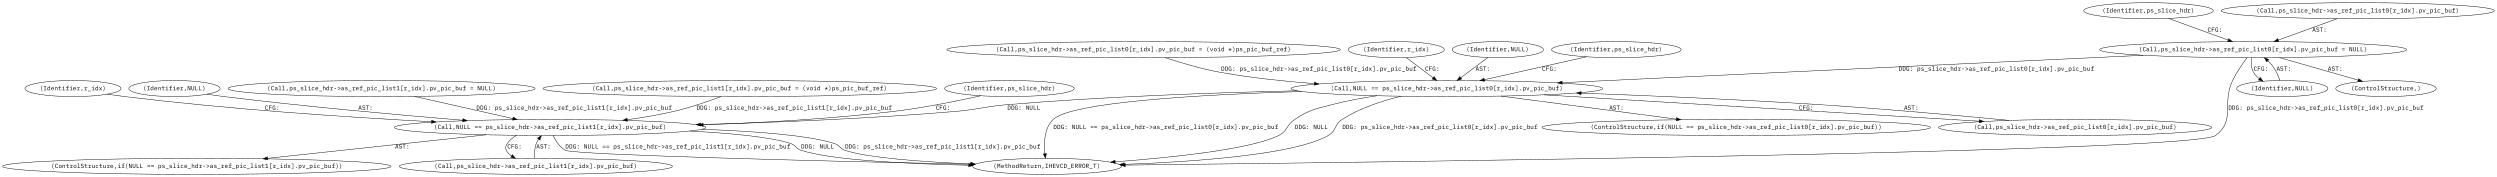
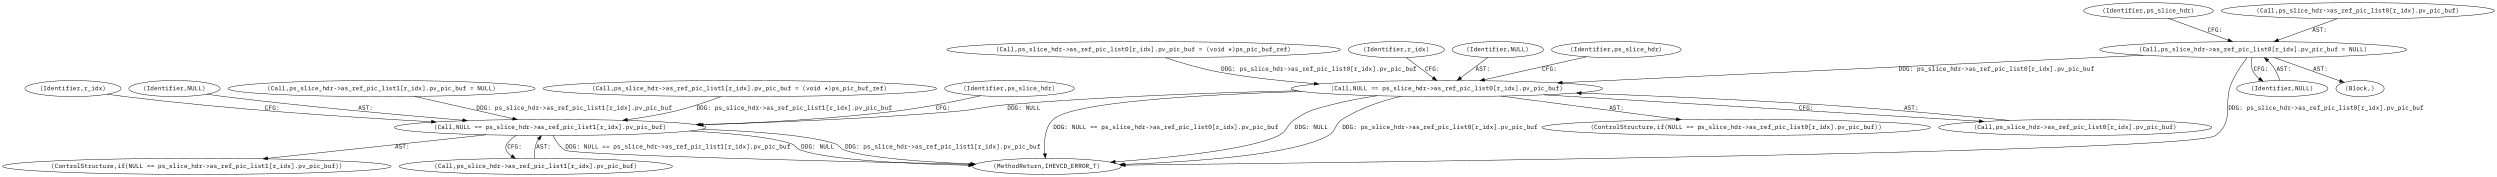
  digraph {
    fontname="IBM Plex Mono"
    node [fontname="IBM Plex Mono"]
    edge [fontname="IBM Plex Mono"]
    n1 [label="(Call,ps_slice_hdr->as_ref_pic_list0[r_idx].pv_pic_buf = NULL)"]
    n2 [label="(Call,NULL == ps_slice_hdr->as_ref_pic_list0[r_idx].pv_pic_buf)"]
    n3 [label="(MethodReturn,IHEVCD_ERROR_T)"]
    n4 [label="(Identifier,NULL)"]
-   n5 [label="(ControlStructure,)"]
+   n5 [label="(Block,)"]
    n6 [label="(Call,NULL == ps_slice_hdr->as_ref_pic_list1[r_idx].pv_pic_buf)"]
    n7 [label="(ControlStructure,if(NULL == ps_slice_hdr->as_ref_pic_list0[r_idx].pv_pic_buf))"]
    n8 [label="(Call,ps_slice_hdr->as_ref_pic_list0[r_idx].pv_pic_buf)"]
    n9 [label="(ControlStructure,if(NULL == ps_slice_hdr->as_ref_pic_list1[r_idx].pv_pic_buf))"]
    n10 [label="(Call,ps_slice_hdr->as_ref_pic_list1[r_idx].pv_pic_buf)"]
    n11 [label="(Identifier,r_idx)"]
    n12 [label="(Identifier,NULL)"]
    n13 [label="(Call,ps_slice_hdr->as_ref_pic_list1[r_idx].pv_pic_buf = NULL)"]
    n14 [label="(Call,ps_slice_hdr->as_ref_pic_list1[r_idx].pv_pic_buf = (void *)ps_pic_buf_ref)"]
    n15 [label="(Call,ps_slice_hdr->as_ref_pic_list0[r_idx].pv_pic_buf = (void *)ps_pic_buf_ref)"]
    n16 [label="(Identifier,ps_slice_hdr)"]
    n17 [label="(Call,ps_slice_hdr->as_ref_pic_list0[r_idx].pv_pic_buf)"]
    n18 [label="(Identifier,ps_slice_hdr)"]
    n19 [label="(Identifier,r_idx)"]
    n20 [label="(Identifier,NULL)"]
    n21 [label="(Identifier,ps_slice_hdr)"]
    n1 -> n2 [label="DDG: ps_slice_hdr->as_ref_pic_list0[r_idx].pv_pic_buf"]
    n1 -> n3 [label="DDG: ps_slice_hdr->as_ref_pic_list0[r_idx].pv_pic_buf"]
    n1 -> n4 [label="CFG: "]
    n1 -> n5 [label="AST: "]
    n2 -> n3 [label="DDG: NULL == ps_slice_hdr->as_ref_pic_list0[r_idx].pv_pic_buf"]
    n2 -> n3 [label="DDG: NULL"]
    n2 -> n3 [label="DDG: ps_slice_hdr->as_ref_pic_list0[r_idx].pv_pic_buf"]
    n2 -> n6 [label="DDG: NULL"]
    n2 -> n7 [label="AST: "]
    n2 -> n8 [label="CFG: "]
    n4 -> n1 [label="AST: "]
    n6 -> n3 [label="DDG: NULL == ps_slice_hdr->as_ref_pic_list1[r_idx].pv_pic_buf"]
    n6 -> n3 [label="DDG: NULL"]
    n6 -> n3 [label="DDG: ps_slice_hdr->as_ref_pic_list1[r_idx].pv_pic_buf"]
    n6 -> n9 [label="AST: "]
    n6 -> n10 [label="CFG: "]
    n8 -> n2 [label="AST: "]
    n10 -> n6 [label="AST: "]
    n11 -> n6 [label="CFG: "]
    n12 -> n6 [label="AST: "]
    n13 -> n6 [label="DDG: ps_slice_hdr->as_ref_pic_list1[r_idx].pv_pic_buf"]
    n14 -> n6 [label="DDG: ps_slice_hdr->as_ref_pic_list1[r_idx].pv_pic_buf"]
    n15 -> n2 [label="DDG: ps_slice_hdr->as_ref_pic_list0[r_idx].pv_pic_buf"]
    n16 -> n1 [label="CFG: "]
    n17 -> n1 [label="AST: "]
    n18 -> n6 [label="CFG: "]
    n19 -> n2 [label="CFG: "]
    n20 -> n2 [label="AST: "]
    n21 -> n2 [label="CFG: "]
  }
